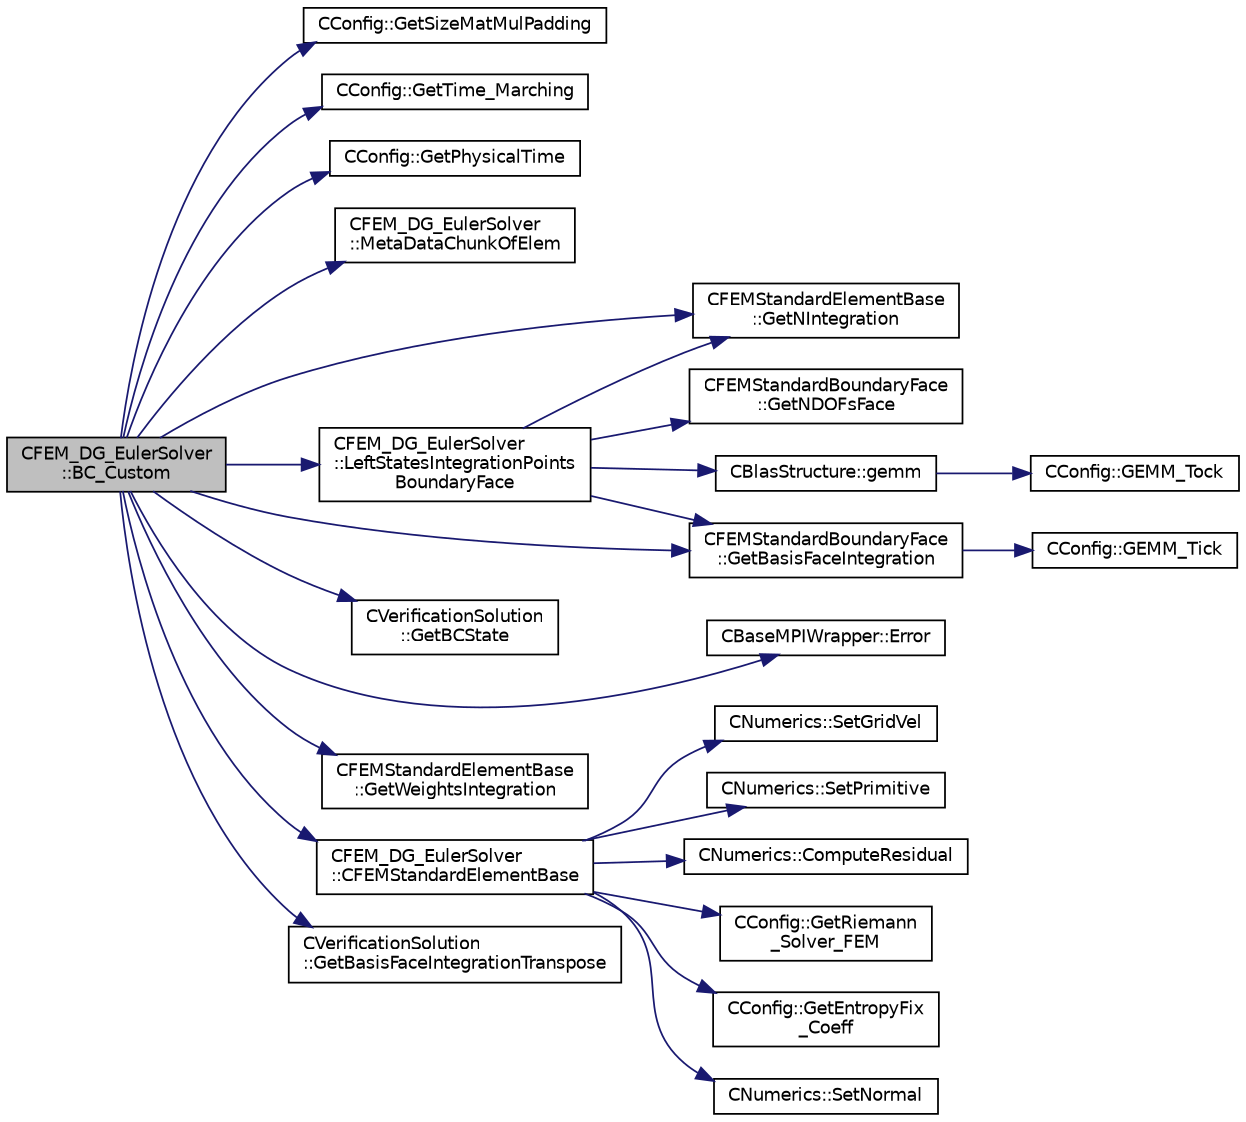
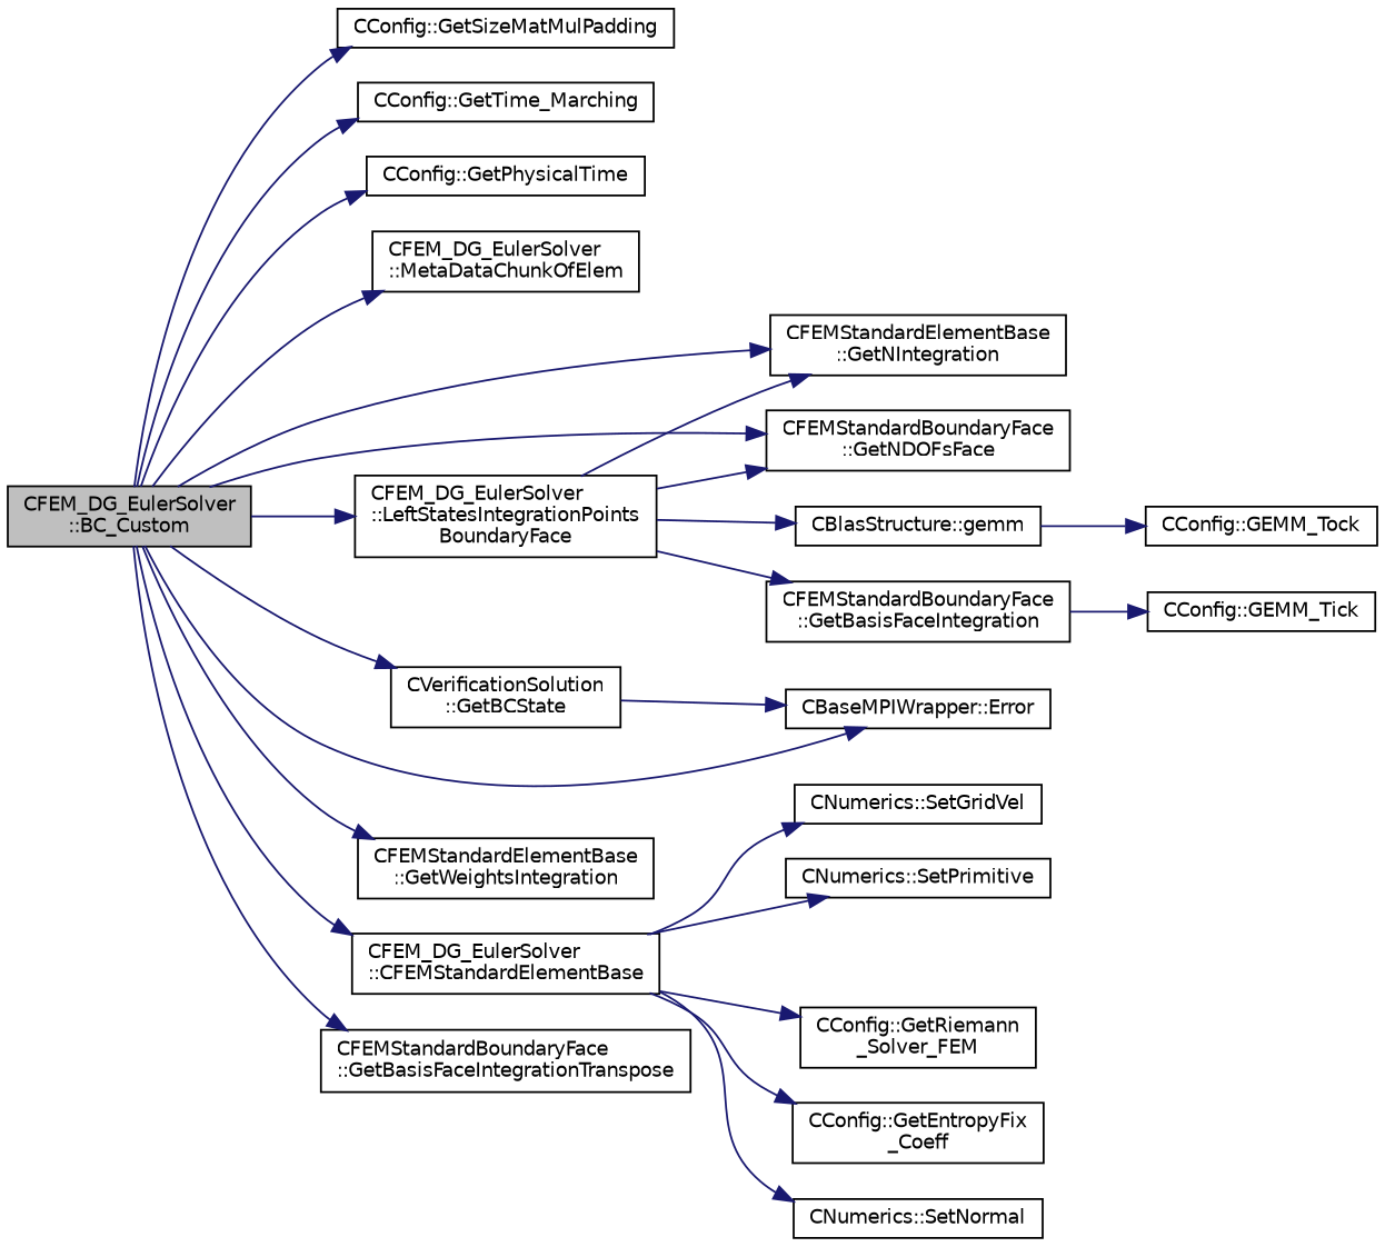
  digraph {
    rankdir=LR
    node [color=black fillcolor=white fontname=Helvetica fontsize=10 shape=record style=filled]
    edge [color=midnightblue fontname=Helvetica fontsize=10 labelfontname=Helvetica labelfontsize=10 style=solid]
    n1 [fillcolor=grey75 fontcolor=black height=0.2 label="CFEM_DG_EulerSolver\l::BC_Custom" width=0.4]
    n2 [height=0.2 label="CConfig::GetSizeMatMulPadding" width=0.4]
    n3 [height=0.2 label="CConfig::GetTime_Marching" width=0.4]
    n4 [height=0.2 label="CConfig::GetPhysicalTime" width=0.4]
    n5 [height=0.2 label="CFEM_DG_EulerSolver\l::MetaDataChunkOfElem" width=0.4]
    n6 [height=0.2 label="CFEMStandardElementBase\l::GetNIntegration" width=0.4]
    n7 [height=0.2 label="CFEM_DG_EulerSolver\l::LeftStatesIntegrationPoints\lBoundaryFace" width=0.4]
    n8 [height=0.2 label="CFEMStandardBoundaryFace\l::GetNDOFsFace" width=0.4]
    n9 [height=0.2 label="CVerificationSolution\l::GetBCState" width=0.4]
    n10 [height=0.2 label="CBaseMPIWrapper::Error" width=0.4]
    n11 [height=0.2 label="CFEMStandardElementBase\l::GetWeightsIntegration" width=0.4]
    n12 [height=0.2 label="CFEM_DG_EulerSolver\l::CFEMStandardElementBase" width=0.4]
-   n13 [height=0.2 label="CVerificationSolution\l::GetBasisFaceIntegrationTranspose" width=0.4]
+   n13 [height=0.2 label="CFEMStandardBoundaryFace\l::GetBasisFaceIntegrationTranspose" width=0.4]
    n14 [height=0.2 label="CBlasStructure::gemm" width=0.4]
    n15 [height=0.2 label="CFEMStandardBoundaryFace\l::GetBasisFaceIntegration" width=0.4]
    n16 [height=0.2 label="CConfig::GEMM_Tock" width=0.4]
    n17 [height=0.2 label="CConfig::GetRiemann\l_Solver_FEM" width=0.4]
    n18 [height=0.2 label="CConfig::GetEntropyFix\l_Coeff" width=0.4]
    n19 [height=0.2 label="CNumerics::SetNormal" width=0.4]
    n20 [height=0.2 label="CNumerics::SetGridVel" width=0.4]
    n21 [height=0.2 label="CNumerics::SetPrimitive" width=0.4]
-   n22 [height=0.2 label="CNumerics::ComputeResidual" width=0.4]
    n23 [height=0.2 label="CConfig::GEMM_Tick" width=0.4]
    n1 -> n2
    n1 -> n3
    n1 -> n4
    n1 -> n5
    n1 -> n6
    n1 -> n7
-   n1 -> n15
+   n1 -> n8
    n1 -> n9
    n1 -> n10
    n1 -> n11
    n1 -> n12
    n1 -> n13
    n7 -> n6
    n7 -> n8
    n7 -> n14
    n7 -> n15
+   n9 -> n10
    n12 -> n17
    n12 -> n18
    n12 -> n19
    n12 -> n20
    n12 -> n21
-   n12 -> n22
    n14 -> n16
    n15 -> n23
  }
